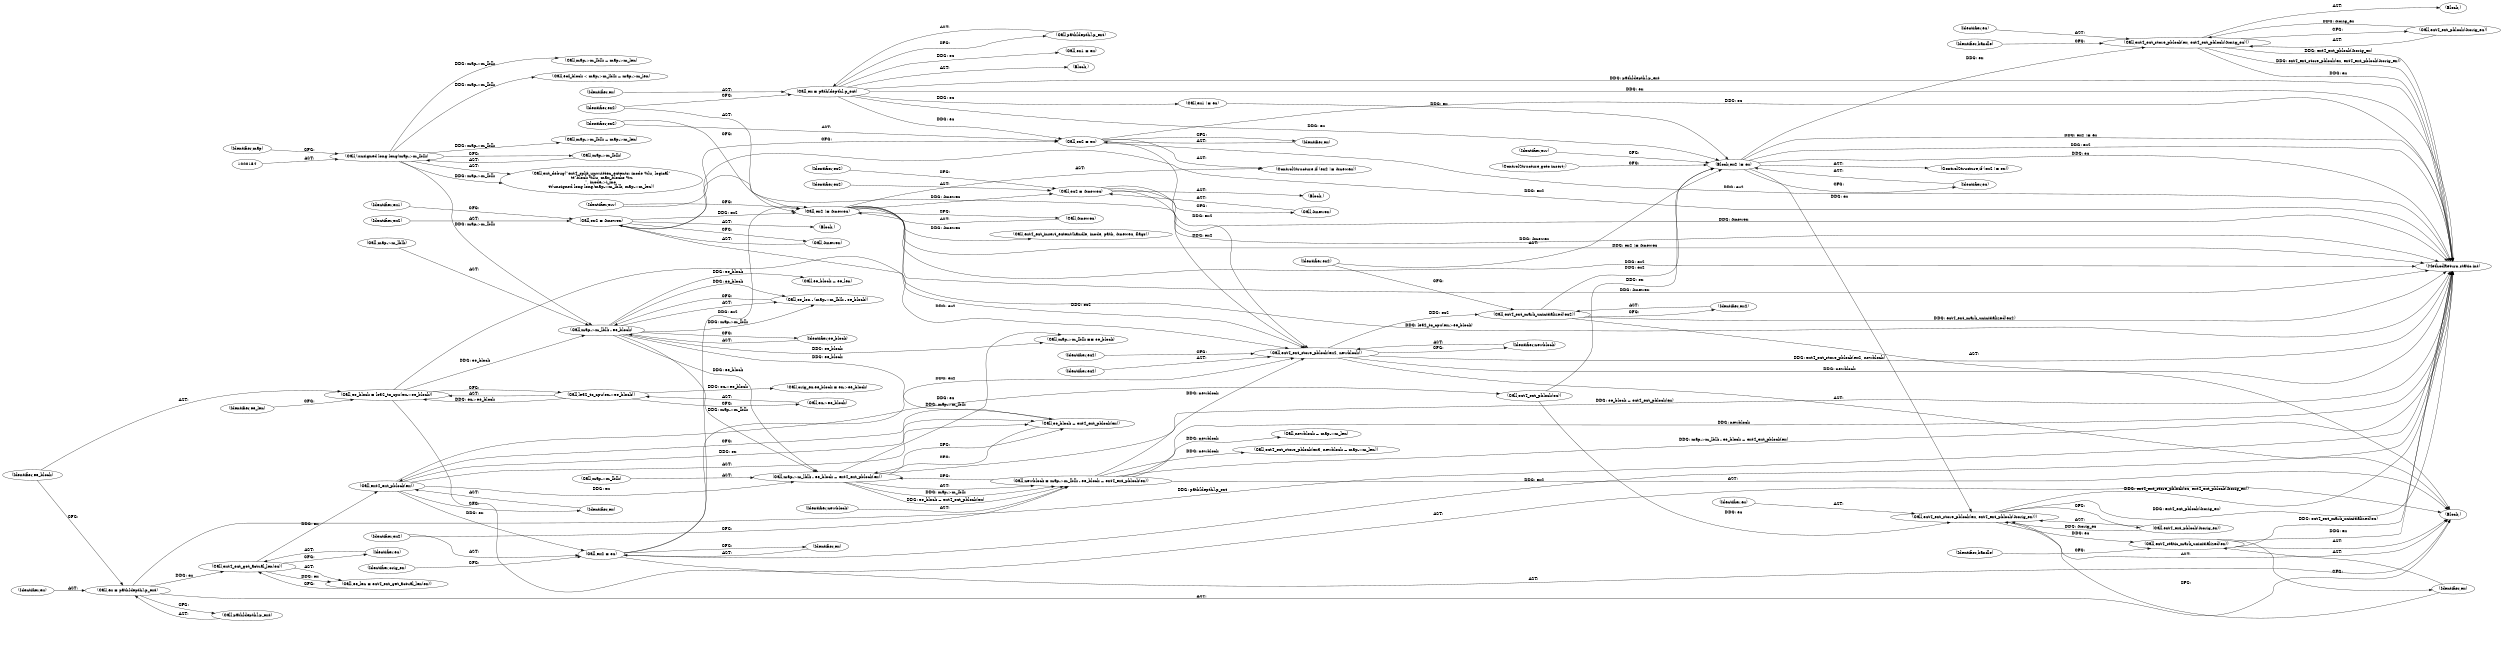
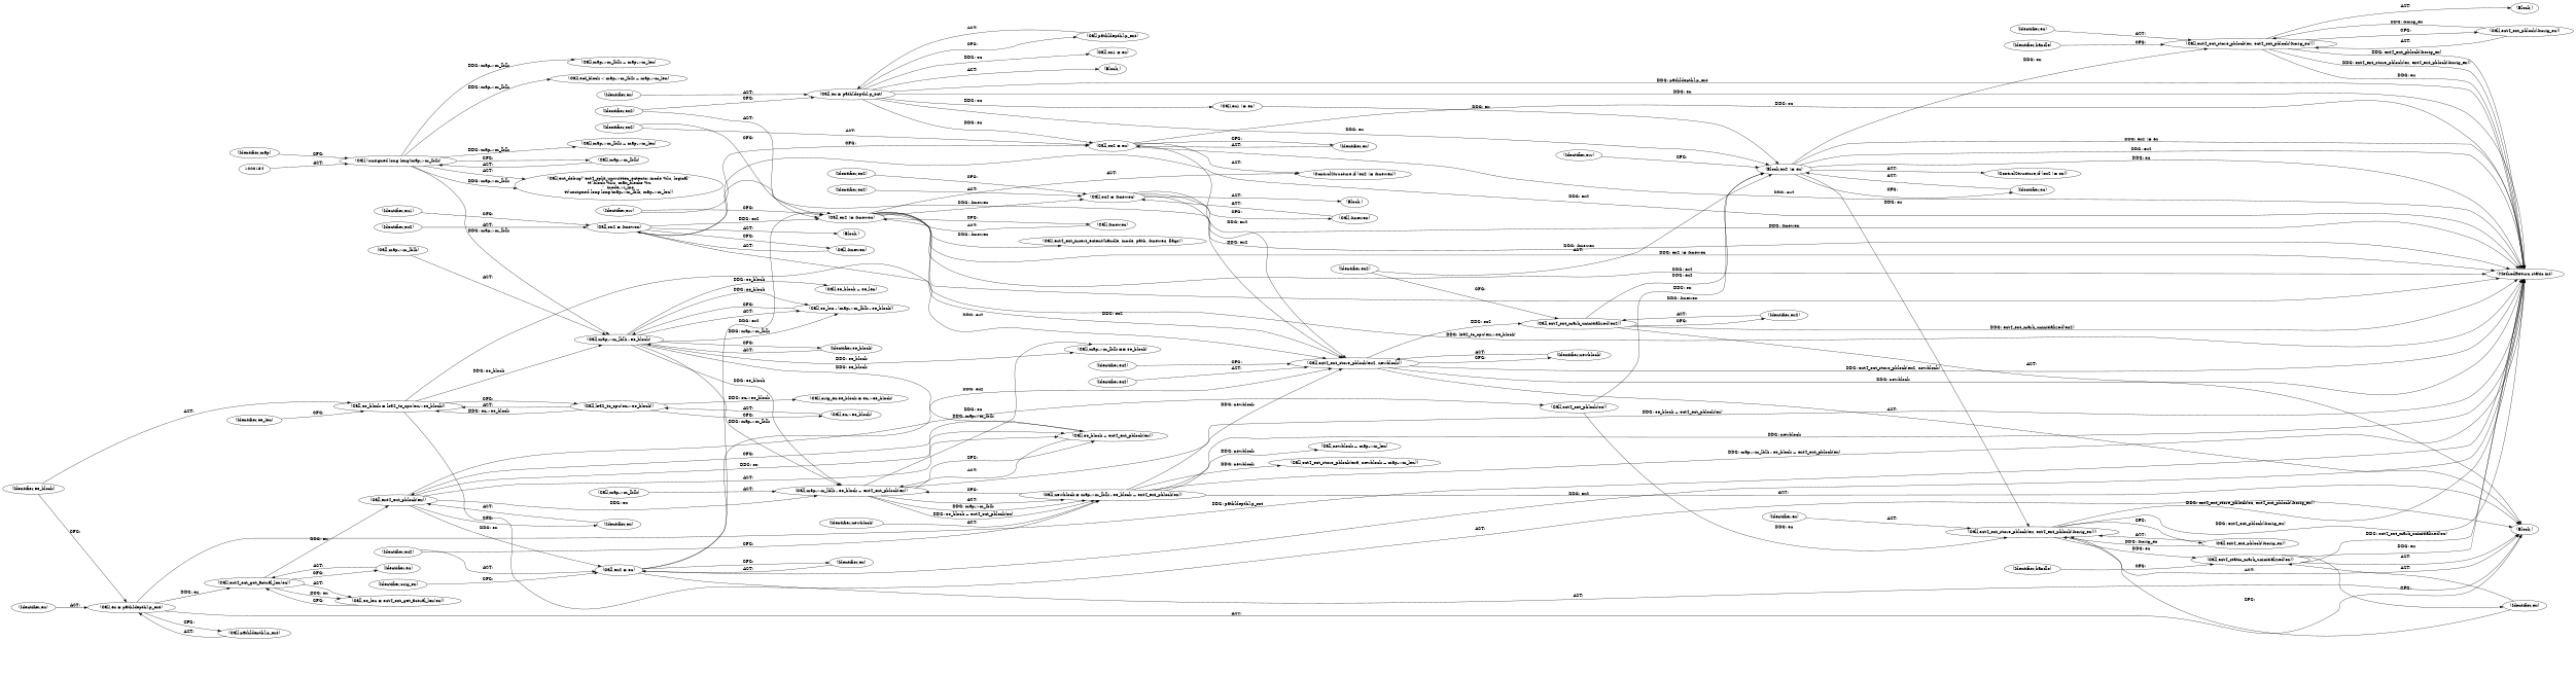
  digraph {
    rankdir=LR
    n1 [label="(Call,ext4_ext_mark_uninitialized(ex2))"]
    n2 [label="(Block,ex2 != ex)"]
    n3 [label="(Block,)"]
    n4 [label="(Identifier,ex2)"]
    n5 [label="(MethodReturn,static int)"]
    n6 [label="(Call,ext4_ext_store_pblock(ex, ext4_ext_pblock(&orig_ex)))"]
    n7 [label="(Call,ext4_ext_store_pblock(ex, ext4_ext_pblock(&orig_ex)))"]
    n8 [label="(Identifier,ex)"]
    n9 [label="(ControlStructure,if (ex2 != ex))"]
    n10 [label="(Call,ext4_ext_store_pblock(ex2, newblock))"]
    n11 [label="(Identifier,newblock)"]
    n12 [label="(Call,ex2 != &newex)"]
    n13 [label="(Call,ex2 = &newex)"]
    n14 [label="(Call,&newex)"]
    n15 [label="(ControlStructure,if (ex2 != &newex))"]
    n16 [label="(Call,ext4_ext_insert_extent(handle, inode, path, &newex, flags))"]
    n17 [label="(Block,)"]
    n18 [label="(Call,&newex)"]
    n19 [label="(Call,ex2 = &newex)"]
    n20 [label="(Block,)"]
    n21 [label="(Call,&newex)"]
    n22 [label="(Call,ex2 = ex)"]
    n23 [label="(Identifier,ex)"]
    n24 [label="(Call,ext4_ext_pblock(ex))"]
    n25 [label="(Call,map->m_lblk - ee_block + ext4_ext_pblock(ex))"]
    n26 [label="(Call,ee_block + ext4_ext_pblock(ex))"]
    n27 [label="(Call,ext4_ext_pblock(ex))"]
    n28 [label="(Identifier,ex)"]
    n29 [label="(Call,newblock = map->m_lblk - ee_block + ext4_ext_pblock(ex))"]
    n30 [label="(Call,map->m_lblk == ee_block)"]
    n31 [label="(Call,ext4_ext_get_actual_len(ex))"]
    n32 [label="(Identifier,ex)"]
    n33 [label="(Call,ee_len = ext4_ext_get_actual_len(ex))"]
    n34 [label="(Call,ex = path[depth].p_ext)"]
    n35 [label="(Call,path[depth].p_ext)"]
    n36 [label="(Call,ex2 = ex)"]
    n37 [label="(Identifier,ex)"]
    n38 [label="(Call,ex = path[depth].p_ext)"]
    n39 [label="(Call,ex1 = ex)"]
    n40 [label="(Block,)"]
    n41 [label="(Call,path[depth].p_ext)"]
    n42 [label="(Call,ex1 != ex)"]
    n43 [label="(Call,newblock + map->m_len)"]
    n44 [label="(Call,ext4_ext_store_pblock(ex3, newblock + map->m_len))"]
    n45 [label="(Call,map->m_lblk - ee_block)"]
    n46 [label="(Call,ee_block + ee_len)"]
    n47 [label="(Call,ee_len - (map->m_lblk - ee_block))"]
    n48 [label="(Identifier,ee_block)"]
    n49 [label="(Call,(unsigned long long)map->m_lblk)"]
    n50 [label="(Call,map->m_lblk)"]
    n51 [label="(Call,ext_debug(\"ext4_split_unwritten_extents: inode %lu, logical\"\n \t\t\"block %llu, max_blocks %u\n\", inode->i_ino,\n\t\t(unsigned long long)map->m_lblk, map->m_len))"]
    n52 [label="(Call,map->m_lblk + map->m_len)"]
    n53 [label="(Call,eof_block < map->m_lblk + map->m_len)"]
    n54 [label="(Call,map->m_lblk + map->m_len)"]
    n55 [label="(Call,ee_block = le32_to_cpu(ex->ee_block))"]
    n56 [label="(Call,le32_to_cpu(ex->ee_block))"]
    n57 [label="(Call,orig_ex.ee_block = ex->ee_block)"]
    n58 [label="(Call,ex->ee_block)"]
    n59 [label="(Block,)"]
    n60 [label="(Call,ext4_ext_pblock(&orig_ex))"]
    n61 [label="(Call,ext4_static_mark_uninitialized(ex))"]
    n62 [label="(Call,ext4_ext_pblock(&orig_ex))"]
    n63 [label="(Identifier,ex)"]
    n64 [label="(Identifier,ee_block)"]
    n65 [label="(Identifier,ex)"]
    n66 [label="(Identifier,ex2)"]
    n67 [label="(Identifier,handle)"]
    n68 [label="(Call,map->m_lblk)"]
    n69 [label="(Identifier,err)"]
    n70 [label="(Identifier,ex)"]
    n71 [label="(Identifier,err)"]
    n72 [label="(Identifier,ex2)"]
    n73 [label="(Identifier,ex2)"]
    n74 [label="(Identifier,ex2)"]
    n75 [label="(Identifier,ee_len)"]
    n76 [label="(Call,map->m_lblk)"]
    n77 [label="(Identifier,orig_ex)"]
    n78 [label="(Identifier,map)"]
    n79 [label="(Identifier,handle)"]
    n80 [label="(Identifier,ex2)"]
    n81 [label="(Identifier,ex)"]
-   n82 [label="(ControlStructure,goto insert;)"]
    n83 [label="(Identifier,ex2)"]
    n84 [label="(Identifier,ex1)"]
    n85 [label="(Identifier,ex)"]
    n86 [label="(Identifier,ex2)"]
    n87 [label="(Identifier,newblock)"]
    n88 [label="(Identifier,ex2)"]
    n89 [label="(Identifier,ex2)"]
    1000154
    n1 -> n2 [label="DDG: ex2"]
    n1 -> n3 [label="AST: "]
    n1 -> n4 [label="CFG: "]
    n1 -> n5 [label="DDG: ext4_ext_mark_uninitialized(ex2)"]
    n2 -> n5 [label="DDG: ex2 != ex"]
    n2 -> n5 [label="DDG: ex2"]
    n2 -> n5 [label="DDG: ex"]
    n2 -> n6 [label="DDG: ex"]
    n2 -> n7 [label="DDG: ex"]
    n2 -> n8 [label="CFG: "]
    n2 -> n9 [label="AST: "]
    n4 -> n1 [label="AST: "]
    n6 -> n5 [label="DDG: ext4_ext_store_pblock(ex, ext4_ext_pblock(&orig_ex))"]
    n6 -> n5 [label="DDG: ex"]
    n6 -> n5 [label="DDG: ext4_ext_pblock(&orig_ex)"]
    n6 -> n59 [label="AST: "]
    n6 -> n60 [label="CFG: "]
    n7 -> n3 [label="AST: "]
    n7 -> n5 [label="DDG: ext4_ext_store_pblock(ex, ext4_ext_pblock(&orig_ex))"]
    n7 -> n5 [label="DDG: ext4_ext_pblock(&orig_ex)"]
    n7 -> n61 [label="DDG: ex"]
    n7 -> n62 [label="CFG: "]
    n8 -> n2 [label="AST: "]
    n10 -> n1 [label="DDG: ex2"]
    n10 -> n3 [label="AST: "]
    n10 -> n5 [label="DDG: ext4_ext_store_pblock(ex2, newblock)"]
    n10 -> n5 [label="DDG: newblock"]
    n10 -> n11 [label="CFG: "]
    n11 -> n10 [label="AST: "]
    n12 -> n5 [label="DDG: ex2"]
    n12 -> n5 [label="DDG: &newex"]
    n12 -> n5 [label="DDG: ex2 != &newex"]
    n12 -> n10 [label="DDG: ex2"]
    n12 -> n13 [label="DDG: &newex"]
    n12 -> n14 [label="CFG: "]
    n12 -> n15 [label="AST: "]
    n12 -> n16 [label="DDG: &newex"]
    n13 -> n5 [label="DDG: &newex"]
    n13 -> n10 [label="DDG: ex2"]
    n13 -> n17 [label="AST: "]
    n13 -> n18 [label="CFG: "]
    n14 -> n12 [label="AST: "]
    n18 -> n13 [label="AST: "]
    n19 -> n5 [label="DDG: ex2"]
    n19 -> n5 [label="DDG: &newex"]
    n19 -> n10 [label="DDG: ex2"]
    n19 -> n12 [label="DDG: ex2"]
    n19 -> n20 [label="AST: "]
    n19 -> n21 [label="CFG: "]
    n21 -> n19 [label="AST: "]
    n22 -> n3 [label="AST: "]
    n22 -> n5 [label="DDG: ex2"]
    n22 -> n10 [label="DDG: ex2"]
    n22 -> n12 [label="DDG: ex2"]
    n22 -> n23 [label="CFG: "]
    n23 -> n22 [label="AST: "]
    n24 -> n22 [label="DDG: ex"]
    n24 -> n25 [label="DDG: ex"]
    n24 -> n26 [label="AST: "]
    n24 -> n26 [label="DDG: ex"]
    n24 -> n27 [label="DDG: ex"]
    n24 -> n28 [label="CFG: "]
    n25 -> n5 [label="DDG: ee_block + ext4_ext_pblock(ex)"]
    n25 -> n26 [label="CFG: "]
    n25 -> n29 [label="AST: "]
    n25 -> n29 [label="DDG: map->m_lblk"]
    n25 -> n29 [label="DDG: ee_block + ext4_ext_pblock(ex)"]
    n25 -> n30 [label="DDG: map->m_lblk"]
    n26 -> n24 [label="CFG: "]
-   n26 -> n25 [label="CFG: "]
+   n26 -> n25 [label="AST: "]
    n27 -> n2 [label="DDG: ex"]
    n27 -> n7 [label="DDG: ex"]
    n28 -> n24 [label="AST: "]
    n29 -> n3 [label="AST: "]
    n29 -> n5 [label="DDG: map->m_lblk - ee_block + ext4_ext_pblock(ex)"]
    n29 -> n5 [label="DDG: newblock"]
    n29 -> n10 [label="DDG: newblock"]
    n29 -> n25 [label="CFG: "]
    n29 -> n43 [label="DDG: newblock"]
    n29 -> n44 [label="DDG: newblock"]
    n31 -> n24 [label="DDG: ex"]
    n31 -> n32 [label="CFG: "]
    n31 -> n33 [label="AST: "]
    n31 -> n33 [label="DDG: ex"]
    n32 -> n31 [label="AST: "]
    n33 -> n31 [label="CFG: "]
    n34 -> n3 [label="AST: "]
    n34 -> n5 [label="DDG: path[depth].p_ext"]
    n34 -> n31 [label="DDG: ex"]
    n34 -> n35 [label="CFG: "]
    n35 -> n34 [label="AST: "]
    n36 -> n5 [label="DDG: ex"]
    n36 -> n5 [label="DDG: ex2"]
    n36 -> n10 [label="DDG: ex2"]
    n36 -> n15 [label="AST: "]
    n36 -> n37 [label="CFG: "]
    n37 -> n36 [label="AST: "]
    n38 -> n2 [label="DDG: ex"]
    n38 -> n5 [label="DDG: path[depth].p_ext"]
    n38 -> n5 [label="DDG: ex"]
    n38 -> n36 [label="DDG: ex"]
    n38 -> n39 [label="DDG: ex"]
    n38 -> n40 [label="AST: "]
    n38 -> n41 [label="CFG: "]
    n38 -> n42 [label="DDG: ex"]
    n41 -> n38 [label="AST: "]
    n42 -> n2 [label="DDG: ex"]
    n45 -> n25 [label="DDG: map->m_lblk"]
    n45 -> n25 [label="DDG: ee_block"]
    n45 -> n26 [label="DDG: ee_block"]
    n45 -> n30 [label="DDG: ee_block"]
    n45 -> n46 [label="DDG: ee_block"]
    n45 -> n47 [label="AST: "]
    n45 -> n47 [label="DDG: map->m_lblk"]
    n45 -> n47 [label="DDG: ee_block"]
    n45 -> n48 [label="CFG: "]
    n47 -> n45 [label="CFG: "]
    n48 -> n45 [label="AST: "]
    n49 -> n45 [label="DDG: map->m_lblk"]
    n49 -> n50 [label="CFG: "]
    n49 -> n51 [label="AST: "]
    n49 -> n51 [label="DDG: map->m_lblk"]
    n49 -> n52 [label="DDG: map->m_lblk"]
    n49 -> n53 [label="DDG: map->m_lblk"]
    n49 -> n54 [label="DDG: map->m_lblk"]
    n50 -> n49 [label="AST: "]
    n55 -> n3 [label="AST: "]
    n55 -> n5 [label="DDG: le32_to_cpu(ex->ee_block)"]
    n55 -> n45 [label="DDG: ee_block"]
    n55 -> n56 [label="CFG: "]
    n56 -> n55 [label="AST: "]
    n56 -> n55 [label="DDG: ex->ee_block"]
    n56 -> n57 [label="DDG: ex->ee_block"]
    n56 -> n58 [label="CFG: "]
    n58 -> n56 [label="AST: "]
    n60 -> n6 [label="AST: "]
    n60 -> n6 [label="DDG: &orig_ex"]
    n61 -> n3 [label="AST: "]
    n61 -> n5 [label="DDG: ext4_ext_mark_uninitialized(ex)"]
    n61 -> n5 [label="DDG: ex"]
    n61 -> n63 [label="CFG: "]
    n62 -> n7 [label="AST: "]
    n62 -> n7 [label="DDG: &orig_ex"]
    n63 -> n7 [label="CFG: "]
    n63 -> n61 [label="AST: "]
    n64 -> n34 [label="CFG: "]
    n64 -> n55 [label="AST: "]
    n65 -> n6 [label="AST: "]
    n66 -> n19 [label="AST: "]
    n67 -> n61 [label="CFG: "]
    n68 -> n45 [label="AST: "]
    n69 -> n12 [label="CFG: "]
    n69 -> n36 [label="CFG: "]
    n70 -> n7 [label="AST: "]
    n71 -> n2 [label="CFG: "]
    n72 -> n13 [label="CFG: "]
    n73 -> n12 [label="AST: "]
    n73 -> n38 [label="CFG: "]
    n74 -> n10 [label="CFG: "]
    n75 -> n55 [label="CFG: "]
    n76 -> n25 [label="AST: "]
    n77 -> n22 [label="CFG: "]
    n78 -> n49 [label="CFG: "]
    n79 -> n6 [label="CFG: "]
    n80 -> n22 [label="AST: "]
    n80 -> n29 [label="CFG: "]
    n81 -> n34 [label="AST: "]
-   n82 -> n2 [label="CFG: "]
    n83 -> n10 [label="AST: "]
    n84 -> n19 [label="CFG: "]
    n85 -> n38 [label="AST: "]
    n86 -> n13 [label="AST: "]
    n87 -> n29 [label="AST: "]
    n88 -> n1 [label="CFG: "]
    n88 -> n2 [label="AST: "]
    n89 -> n12 [label="CFG: "]
    n89 -> n36 [label="AST: "]
    1000154 -> n49 [label="AST: "]
  }
